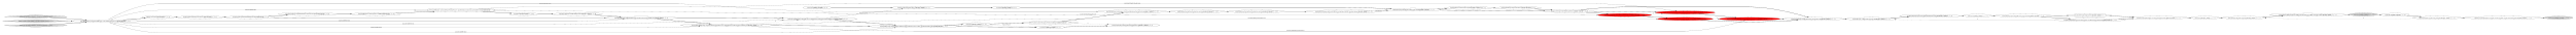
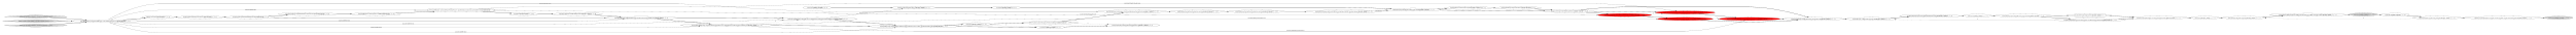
  digraph {
    fontname=Ubuntu
    rankdir=LR
    node [fillcolor=white fontname=Ubuntu shape=ellipse style=filled]
    edge [fontname=Ubuntu style=bold]
    n1 [label="assertTrue(transactionManager.hasAbortableError())@@@11@@@['0', '0', '1']"]
    n2 [label="prepareAddPartitionsToTxn(singletonMap(tp0,Errors.NONE))@@@22@@@['1', '1', '1']"]
    n3 [label="runUntil(null)@@@23@@@['1', '1', '1']"]
    n4 [label="assertFalse(transactionManager.hasPartitionsToAdd())@@@24@@@['1', '1', '1']"]
    n5 [label="runUntil(null)@@@10@@@['1', '1', '0']"]
    n6 [label="transactionManager.failIfNotReadyForSend()@@@11@@@['1', '1', '0']"]
    n7 [label="transactionManager.maybeAddPartitionToTransaction(unauthorizedPartition)@@@7@@@['1', '1', '1']"]
    n8 [label="Future<RecordMetadata> unauthorizedTopicProduceFuture = appendToAccumulator(unauthorizedPartition)@@@13@@@['1', '1', '0']"]
    n9 [fillcolor=red label="assertProduceFutureFailed(unauthorizedTopicProduceFuture)@@@24@@@['0', '1', '0']"]
    n10 [fillcolor=red label="assertFutureFailed(unauthorizedTopicProduceFuture)@@@24@@@['1', '0', '0']"]
    n11 [label="prepareAddPartitionsToTxn(singletonMap(unauthorizedPartition,Errors.TOPIC_AUTHORIZATION_FAILED))@@@9@@@['1', '1', '1']"]
    n12 [label="Future<RecordMetadata> responseFuture = appendToAccumulator(unauthorizedPartition)@@@8@@@['0', '0', '1']"]
    n13 [label="transactionManager.maybeAddPartitionToTransaction(tp0)@@@20@@@['1', '1', '1']"]
    n14 [label="runUntil(null)@@@15@@@['1', '1', '0']"]
    n15 [label="runUntil(null)@@@10@@@['0', '0', '1']"]
    n16 [label="assertFutureFailed(responseFuture)@@@14@@@['0', '0', '1']"]
    n17 [label="assertFalse(authorizedTopicProduceFuture.isDone())@@@18@@@['1', '1', '0']"]
    n18 [label="assertFalse(unauthorizedTopicProduceFuture.isDone())@@@19@@@['1', '1', '0']"]
    n19 [label="prepareEndTxnResponse(Errors.NONE,TransactionResult.ABORT,producerId,epoch)@@@20@@@['1', '1', '0']"]
    n20 [label="responseFuture = appendToAccumulator(tp0)@@@21@@@['1', '1', '1']"]
    n21 [label="transactionManager.maybeAddPartitionToTransaction(tp0)@@@7@@@['1', '1', '0']"]
    n22 [label="prepareAddPartitionsToTxn(tp0,Errors.NONE)@@@8@@@['1', '1', '0']"]
    n23 [label="Future<RecordMetadata> authorizedTopicProduceFuture = appendToAccumulator(unauthorizedPartition)@@@9@@@['1', '1', '0']"]
    n24 [label="FutureRecordMetadata nextTransactionFuture = appendToAccumulator(tp0)@@@30@@@['1', '1', '0']"]
    n25 [label="prepareProduceResponse(Errors.NONE,producerId,epoch)@@@26@@@['1', '1', '1']"]
    n26 [label="runUntil(null)@@@27@@@['1', '1', '1']"]
    n27 [fillcolor=red label="assertFutureFailed(authorizedTopicProduceFuture)@@@23@@@['1', '0', '0']"]
    n28 [fillcolor=red label="assertProduceFutureFailed(authorizedTopicProduceFuture)@@@23@@@['0', '1', '0']"]
    n29 [label="transactionManager.failIfNotReadyForSend()@@@6@@@['1', '1', '1']"]
    n30 [fillcolor=lightgray label="testRecoveryFromAbortableErrorTransactionStarted['0', '1', '0']" shape=diamond]
    n31 [label="final TopicPartition unauthorizedPartition = new TopicPartition(\"foo\",0)@@@3@@@['1', '1', '1']"]
    n32 [label="assertFalse(transactionManager.isPartitionAdded(unauthorizedPartition))@@@17@@@['1', '1', '0']"]
    n33 [label="doInitTransactions()@@@4@@@['1', '1', '1']"]
    n34 [label="transactionManager.beginTransaction()@@@18@@@['0', '0', '1']"]
    n35 [label="transactionManager.failIfNotReadyForSend()@@@19@@@['1', '1', '1']"]
    n36 [fillcolor=lightgray label="testRecoveryFromAbortableErrorTransactionNotStarted['0', '0', '1']" shape=diamond]
    n37 [label="assertFalse(transactionManager.hasPartitionsToAdd())@@@16@@@['1', '1', '1']"]
    n38 [label="assertFalse(accumulator.hasIncomplete())@@@17@@@['0', '0', '1']"]
    n39 [fillcolor=lightgray label="testRecoveryFromAbortableErrorTransactionStarted['1', '0', '0']" shape=diamond]
    n40 [fillcolor=lightgray label="runUntil(null)@@@30@@@['1', '1', '1']"]
    n41 [label="runUntil(null)@@@36@@@['1', '1', '0']"]
    n42 [label="assertNotNull(nextTransactionFuture.get())@@@37@@@['1', '1', '0']"]
    n43 [label="runUntil(null)@@@13@@@['0', '0', '1']"]
    n44 [label="prepareEndTxnResponse(Errors.NONE,TransactionResult.COMMIT,producerId,epoch)@@@38@@@['1', '1', '0']"]
    n45 [label="assertNotNull(responseFuture.get())@@@28@@@['1', '1', '1']"]
    n46 [fillcolor=lightgray label="runUntil(null)@@@39@@@['1', '1', '0']"]
    n47 [label="prepareEndTxnResponse(Errors.NONE,TransactionResult.COMMIT,producerId,epoch)@@@29@@@['1', '1', '1']"]
    n48 [label="assertTrue(transactionManager.isPartitionAdded(tp0))@@@16@@@['1', '1', '0']"]
    n49 [label="runUntil(null)@@@15@@@['0', '0', '1']"]
    n50 [label="transactionManager.beginTransaction()@@@5@@@['1', '1', '1']"]
    n51 [label="transactionManager.beginCommit()@@@25@@@['0', '0', '1']"]
    n2 -> n3
    n3 -> n4
    n4 -> n24
    n4 -> n51
    n5 -> n6
    n6 -> n7
    n7 -> n8
    n7 -> n12
    n8 -> n9 [label=unauthorizedTopicProduceFuture style=solid]
    n8 -> n10 [label=unauthorizedTopicProduceFuture style=solid]
    n8 -> n11
    n8 -> n12 [label=0 style=dashed]
    n9 -> n13
    n10 -> n9 [label=0 style=dashed]
    n10 -> n13
    n11 -> n14
    n11 -> n15
    n12 -> n11
    n12 -> n16 [label=responseFuture style=solid]
    n13 -> n20
-   n14 -> n15 [label=responseFuture style=dashed]
+   n14 -> n15 [label=0 style=dashed]
    n14 -> n48
    n15 -> n1
    n16 -> n49
    n17 -> n18
    n18 -> n19
    n19 -> n37
    n20 -> n2
    n21 -> n22
    n22 -> n23
    n23 -> n5
    n23 -> n27 [label=authorizedTopicProduceFuture style=solid]
    n23 -> n28 [label=authorizedTopicProduceFuture style=solid]
    n24 -> n20 [label=0 style=dashed]
    n24 -> n25
    n25 -> n26
    n26 -> n45
    n27 -> n10
    n27 -> n28 [label=0 style=dashed]
    n28 -> n9
    n29 -> n7
    n29 -> n21
    n30 -> n31
    n31 -> n7 [label=unauthorizedPartition style=solid]
    n31 -> n8 [label=unauthorizedPartition style=solid]
    n31 -> n11 [label=unauthorizedPartition style=solid]
    n31 -> n12 [label=unauthorizedPartition style=solid]
    n31 -> n23 [label=unauthorizedPartition style=solid]
    n31 -> n32 [label=unauthorizedPartition style=solid]
    n31 -> n33
    n32 -> n17
    n33 -> n50
    n34 -> n35
    n35 -> n13
    n35 -> n27
    n35 -> n28
    n36 -> n31
    n37 -> n35
    n37 -> n38
    n38 -> n34
    n39 -> n31
    n40 -> n41
    n41 -> n42
    n42 -> n44
    n42 -> n45 [label=0 style=dashed]
    n43 -> n16
    n44 -> n46
    n45 -> n47
    n47 -> n40
    n48 -> n1 [label=0 style=dashed]
    n48 -> n32
    n49 -> n37
    n50 -> n29
    n51 -> n25
  }
